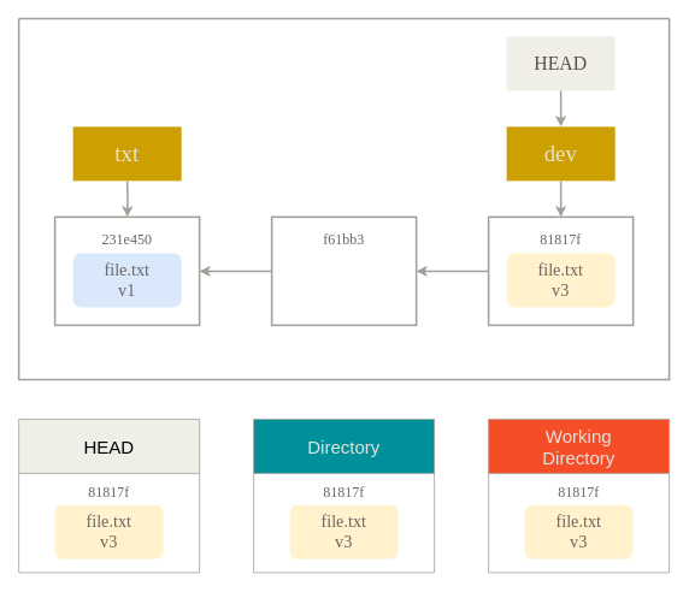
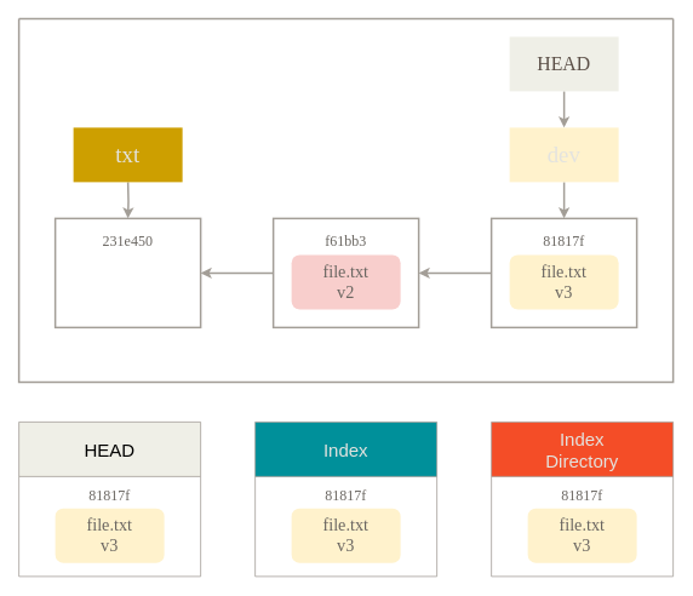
  <mxCell id="0" />
  <mxCell id="1" parent="0" />
  <mxCell id="2" value="" style="rounded=0;whiteSpace=wrap;html=1;strokeColor=#a39e97;strokeWidth=2;" vertex="1" parent="1"><mxGeometry x="60" y="240" width="160" height="120" as="geometry" /></mxCell>
- <mxCell id="3" value="&lt;font style=&quot;font-size: 19px;&quot;&gt;&lt;font color=&quot;#6a6661&quot; face=&quot;Tahoma&quot;&gt;file.txt&lt;br&gt;v1&lt;/font&gt;&lt;br&gt;&lt;/font&gt;" style="rounded=1;whiteSpace=wrap;html=1;fillColor=#dae8fc;strokeColor=none;" vertex="1" parent="1"><mxGeometry x="80" y="280" width="120" height="60" as="geometry" /></mxCell>
  <mxCell id="4" value="&lt;font color=&quot;#6a6661&quot; face=&quot;Tahoma&quot; style=&quot;font-size: 16px;&quot;&gt;231e450&lt;/font&gt;" style="text;html=1;strokeColor=none;fillColor=none;align=center;verticalAlign=middle;whiteSpace=wrap;rounded=0;" vertex="1" parent="1"><mxGeometry x="110" y="250" width="60" height="30" as="geometry" /></mxCell>
  <mxCell id="5" style="edgeStyle=orthogonalEdgeStyle;rounded=0;orthogonalLoop=1;jettySize=auto;html=1;exitX=0;exitY=0.5;exitDx=0;exitDy=0;entryX=1;entryY=0.5;entryDx=0;entryDy=0;strokeColor=#a39e97;strokeWidth=2;" edge="1" parent="1" source="6" target="2"><mxGeometry relative="1" as="geometry" /></mxCell>
  <mxCell id="6" value="" style="rounded=0;whiteSpace=wrap;html=1;strokeColor=#a39e97;strokeWidth=2;" vertex="1" parent="1"><mxGeometry x="300" y="240" width="160" height="120" as="geometry" /></mxCell>
+ <mxCell id="7" value="&lt;font style=&quot;font-size: 19px;&quot;&gt;&lt;font color=&quot;#6a6661&quot; face=&quot;Tahoma&quot;&gt;file.txt&lt;br&gt;v2&lt;/font&gt;&lt;br&gt;&lt;/font&gt;" style="rounded=1;whiteSpace=wrap;html=1;fillColor=#f8cecc;strokeColor=none;" vertex="1" parent="1"><mxGeometry x="320" y="280" width="120" height="60" as="geometry" /></mxCell>
  <mxCell id="8" value="&lt;font color=&quot;#6a6661&quot; face=&quot;Tahoma&quot; style=&quot;font-size: 16px;&quot;&gt;f61bb3&lt;/font&gt;" style="text;html=1;strokeColor=none;fillColor=none;align=center;verticalAlign=middle;whiteSpace=wrap;rounded=0;" vertex="1" parent="1"><mxGeometry x="350" y="250" width="60" height="30" as="geometry" /></mxCell>
  <mxCell id="9" style="edgeStyle=orthogonalEdgeStyle;rounded=0;orthogonalLoop=1;jettySize=auto;html=1;exitX=0;exitY=0.5;exitDx=0;exitDy=0;strokeColor=#a39e97;strokeWidth=2;" edge="1" parent="1" source="10" target="6"><mxGeometry relative="1" as="geometry" /></mxCell>
  <mxCell id="10" value="" style="rounded=0;whiteSpace=wrap;html=1;strokeColor=#a39e97;strokeWidth=2;" vertex="1" parent="1"><mxGeometry x="540" y="240" width="160" height="120" as="geometry" /></mxCell>
  <mxCell id="11" value="&lt;font style=&quot;font-size: 19px;&quot;&gt;&lt;font color=&quot;#6a6661&quot; face=&quot;Tahoma&quot;&gt;file.txt&lt;br&gt;v3&lt;/font&gt;&lt;br&gt;&lt;/font&gt;" style="rounded=1;whiteSpace=wrap;html=1;fillColor=#fff2cc;strokeColor=none;" vertex="1" parent="1"><mxGeometry x="560" y="280" width="120" height="60" as="geometry" /></mxCell>
  <mxCell id="12" value="&lt;font color=&quot;#6a6661&quot; face=&quot;Tahoma&quot; style=&quot;font-size: 16px;&quot;&gt;81817f&lt;/font&gt;" style="text;html=1;strokeColor=none;fillColor=none;align=center;verticalAlign=middle;whiteSpace=wrap;rounded=0;" vertex="1" parent="1"><mxGeometry x="590" y="250" width="60" height="30" as="geometry" /></mxCell>
  <mxCell id="13" style="edgeStyle=orthogonalEdgeStyle;rounded=0;orthogonalLoop=1;jettySize=auto;html=1;exitX=0.5;exitY=1;exitDx=0;exitDy=0;entryX=0.5;entryY=0;entryDx=0;entryDy=0;strokeColor=#a39e97;strokeWidth=2;" edge="1" parent="1" source="14" target="10"><mxGeometry relative="1" as="geometry" /></mxCell>
- <mxCell id="14" value="&lt;font face=&quot;Tahoma&quot; color=&quot;#e3e3df&quot; style=&quot;font-size: 25px;&quot;&gt;dev&lt;/font&gt;" style="rounded=0;whiteSpace=wrap;html=1;strokeColor=none;fillColor=#CD9F00;strokeWidth=2;" vertex="1" parent="1"><mxGeometry x="560" y="140" width="120" height="60" as="geometry" /></mxCell>
+ <mxCell id="14" value="&lt;font face=&quot;Tahoma&quot; color=&quot;#e3e3df&quot; style=&quot;font-size: 25px;&quot;&gt;dev&lt;/font&gt;" style="rounded=0;whiteSpace=wrap;html=1;strokeColor=none;fillColor=#fff2cc;strokeWidth=2;" vertex="1" parent="1"><mxGeometry x="560" y="140" width="120" height="60" as="geometry" /></mxCell>
  <mxCell id="15" style="edgeStyle=orthogonalEdgeStyle;rounded=0;orthogonalLoop=1;jettySize=auto;html=1;exitX=0.5;exitY=1;exitDx=0;exitDy=0;entryX=0.5;entryY=0;entryDx=0;entryDy=0;strokeColor=#a39e97;strokeWidth=2;" edge="1" parent="1" target="2"><mxGeometry relative="1" as="geometry"><mxPoint x="140" y="200" as="sourcePoint" /></mxGeometry></mxCell>
  <mxCell id="16" style="edgeStyle=orthogonalEdgeStyle;rounded=0;orthogonalLoop=1;jettySize=auto;html=1;exitX=0.5;exitY=1;exitDx=0;exitDy=0;entryX=0.5;entryY=0;entryDx=0;entryDy=0;strokeColor=#a39e97;strokeWidth=2;" edge="1" parent="1" source="17" target="14"><mxGeometry relative="1" as="geometry" /></mxCell>
  <mxCell id="17" value="&lt;font face=&quot;Lucida Console&quot; color=&quot;#5a4e46&quot; style=&quot;font-size: 21px;&quot;&gt;HEAD&lt;/font&gt;" style="rounded=0;whiteSpace=wrap;html=1;strokeColor=none;fillColor=#efefe7;strokeWidth=2;" vertex="1" parent="1"><mxGeometry x="560" y="40" width="120" height="60" as="geometry" /></mxCell>
  <mxCell id="18" value="&lt;font face=&quot;Tahoma&quot; color=&quot;#e3e3df&quot; style=&quot;font-size: 25px;&quot;&gt;txt&lt;/font&gt;" style="rounded=0;whiteSpace=wrap;html=1;strokeColor=none;fillColor=#CD9F00;strokeWidth=2;" vertex="1" parent="1"><mxGeometry x="80" y="140" width="120" height="60" as="geometry" /></mxCell>
  <mxCell id="19" value="" style="swimlane;startSize=0;strokeColor=#A39E97;strokeWidth=2;" vertex="1" parent="1"><mxGeometry x="20" y="20" width="720" height="400" as="geometry" /></mxCell>
  <mxCell id="20" value="&lt;span style=&quot;font-weight: normal;&quot;&gt;&lt;font style=&quot;font-size: 20px;&quot;&gt;HEAD&lt;/font&gt;&lt;/span&gt;" style="swimlane;whiteSpace=wrap;html=1;startSize=60;strokeColor=#a09b94;fillColor=#efefe7;" vertex="1" parent="1"><mxGeometry x="20" y="464" width="200" height="170" as="geometry"><mxRectangle x="40" y="520" width="100" height="60" as="alternateBounds" /></mxGeometry></mxCell>
  <mxCell id="21" value="&lt;font style=&quot;font-size: 19px;&quot;&gt;&lt;font color=&quot;#6a6661&quot; face=&quot;Tahoma&quot;&gt;file.txt&lt;br&gt;v3&lt;/font&gt;&lt;br&gt;&lt;/font&gt;" style="rounded=1;whiteSpace=wrap;html=1;fillColor=#fff2cc;strokeColor=none;" vertex="1" parent="20"><mxGeometry x="40" y="95" width="120" height="60" as="geometry" /></mxCell>
  <mxCell id="22" value="&lt;font color=&quot;#6a6661&quot; face=&quot;Tahoma&quot; style=&quot;font-size: 16px;&quot;&gt;81817f&lt;/font&gt;" style="text;html=1;strokeColor=none;fillColor=none;align=center;verticalAlign=middle;whiteSpace=wrap;rounded=0;" vertex="1" parent="20"><mxGeometry x="70" y="65" width="60" height="30" as="geometry" /></mxCell>
- <mxCell id="23" value="&lt;span style=&quot;font-weight: normal;&quot;&gt;&lt;font color=&quot;#e3e3df&quot; style=&quot;font-size: 20px;&quot;&gt;Directory&lt;/font&gt;&lt;/span&gt;" style="swimlane;whiteSpace=wrap;html=1;startSize=60;strokeColor=#a09b94;fillColor=#00909a;" vertex="1" parent="1"><mxGeometry x="280" y="464" width="200" height="170" as="geometry" /></mxCell>
+ <mxCell id="23" value="&lt;span style=&quot;font-weight: normal;&quot;&gt;&lt;font color=&quot;#e3e3df&quot; style=&quot;font-size: 20px;&quot;&gt;Index&lt;/font&gt;&lt;/span&gt;" style="swimlane;whiteSpace=wrap;html=1;startSize=60;strokeColor=#a09b94;fillColor=#00909a;" vertex="1" parent="1"><mxGeometry x="280" y="464" width="200" height="170" as="geometry" /></mxCell>
  <mxCell id="24" value="&lt;font style=&quot;font-size: 19px;&quot;&gt;&lt;font color=&quot;#6a6661&quot; face=&quot;Tahoma&quot;&gt;file.txt&lt;br&gt;v3&lt;/font&gt;&lt;br&gt;&lt;/font&gt;" style="rounded=1;whiteSpace=wrap;html=1;fillColor=#fff2cc;strokeColor=none;" vertex="1" parent="23"><mxGeometry x="40" y="95" width="120" height="60" as="geometry" /></mxCell>
  <mxCell id="25" value="&lt;font color=&quot;#6a6661&quot; face=&quot;Tahoma&quot; style=&quot;font-size: 16px;&quot;&gt;81817f&lt;/font&gt;" style="text;html=1;strokeColor=none;fillColor=none;align=center;verticalAlign=middle;whiteSpace=wrap;rounded=0;" vertex="1" parent="23"><mxGeometry x="70" y="65" width="60" height="30" as="geometry" /></mxCell>
- <mxCell id="26" value="&lt;span style=&quot;font-weight: normal;&quot;&gt;&lt;font style=&quot;font-size: 20px;&quot;&gt;&lt;font color=&quot;#e3e3df&quot;&gt;Working&lt;br&gt;Directory&lt;/font&gt;&lt;br&gt;&lt;/font&gt;&lt;/span&gt;" style="swimlane;whiteSpace=wrap;html=1;startSize=60;strokeColor=#a09b94;fillColor=#f44d27;" vertex="1" parent="1"><mxGeometry x="540" y="464" width="200" height="170" as="geometry" /></mxCell>
+ <mxCell id="26" value="&lt;span style=&quot;font-weight: normal;&quot;&gt;&lt;font style=&quot;font-size: 20px;&quot;&gt;&lt;font color=&quot;#e3e3df&quot;&gt;Index&lt;br&gt;Directory&lt;/font&gt;&lt;br&gt;&lt;/font&gt;&lt;/span&gt;" style="swimlane;whiteSpace=wrap;html=1;startSize=60;strokeColor=#a09b94;fillColor=#f44d27;" vertex="1" parent="1"><mxGeometry x="540" y="464" width="200" height="170" as="geometry" /></mxCell>
  <mxCell id="27" value="&lt;font style=&quot;font-size: 19px;&quot;&gt;&lt;font color=&quot;#6a6661&quot; face=&quot;Tahoma&quot;&gt;file.txt&lt;br&gt;v3&lt;/font&gt;&lt;br&gt;&lt;/font&gt;" style="rounded=1;whiteSpace=wrap;html=1;fillColor=#fff2cc;strokeColor=none;" vertex="1" parent="26"><mxGeometry x="40" y="95" width="120" height="60" as="geometry" /></mxCell>
  <mxCell id="28" value="&lt;font color=&quot;#6a6661&quot; face=&quot;Tahoma&quot; style=&quot;font-size: 16px;&quot;&gt;81817f&lt;/font&gt;" style="text;html=1;strokeColor=none;fillColor=none;align=center;verticalAlign=middle;whiteSpace=wrap;rounded=0;" vertex="1" parent="26"><mxGeometry x="70" y="65" width="60" height="30" as="geometry" /></mxCell>
